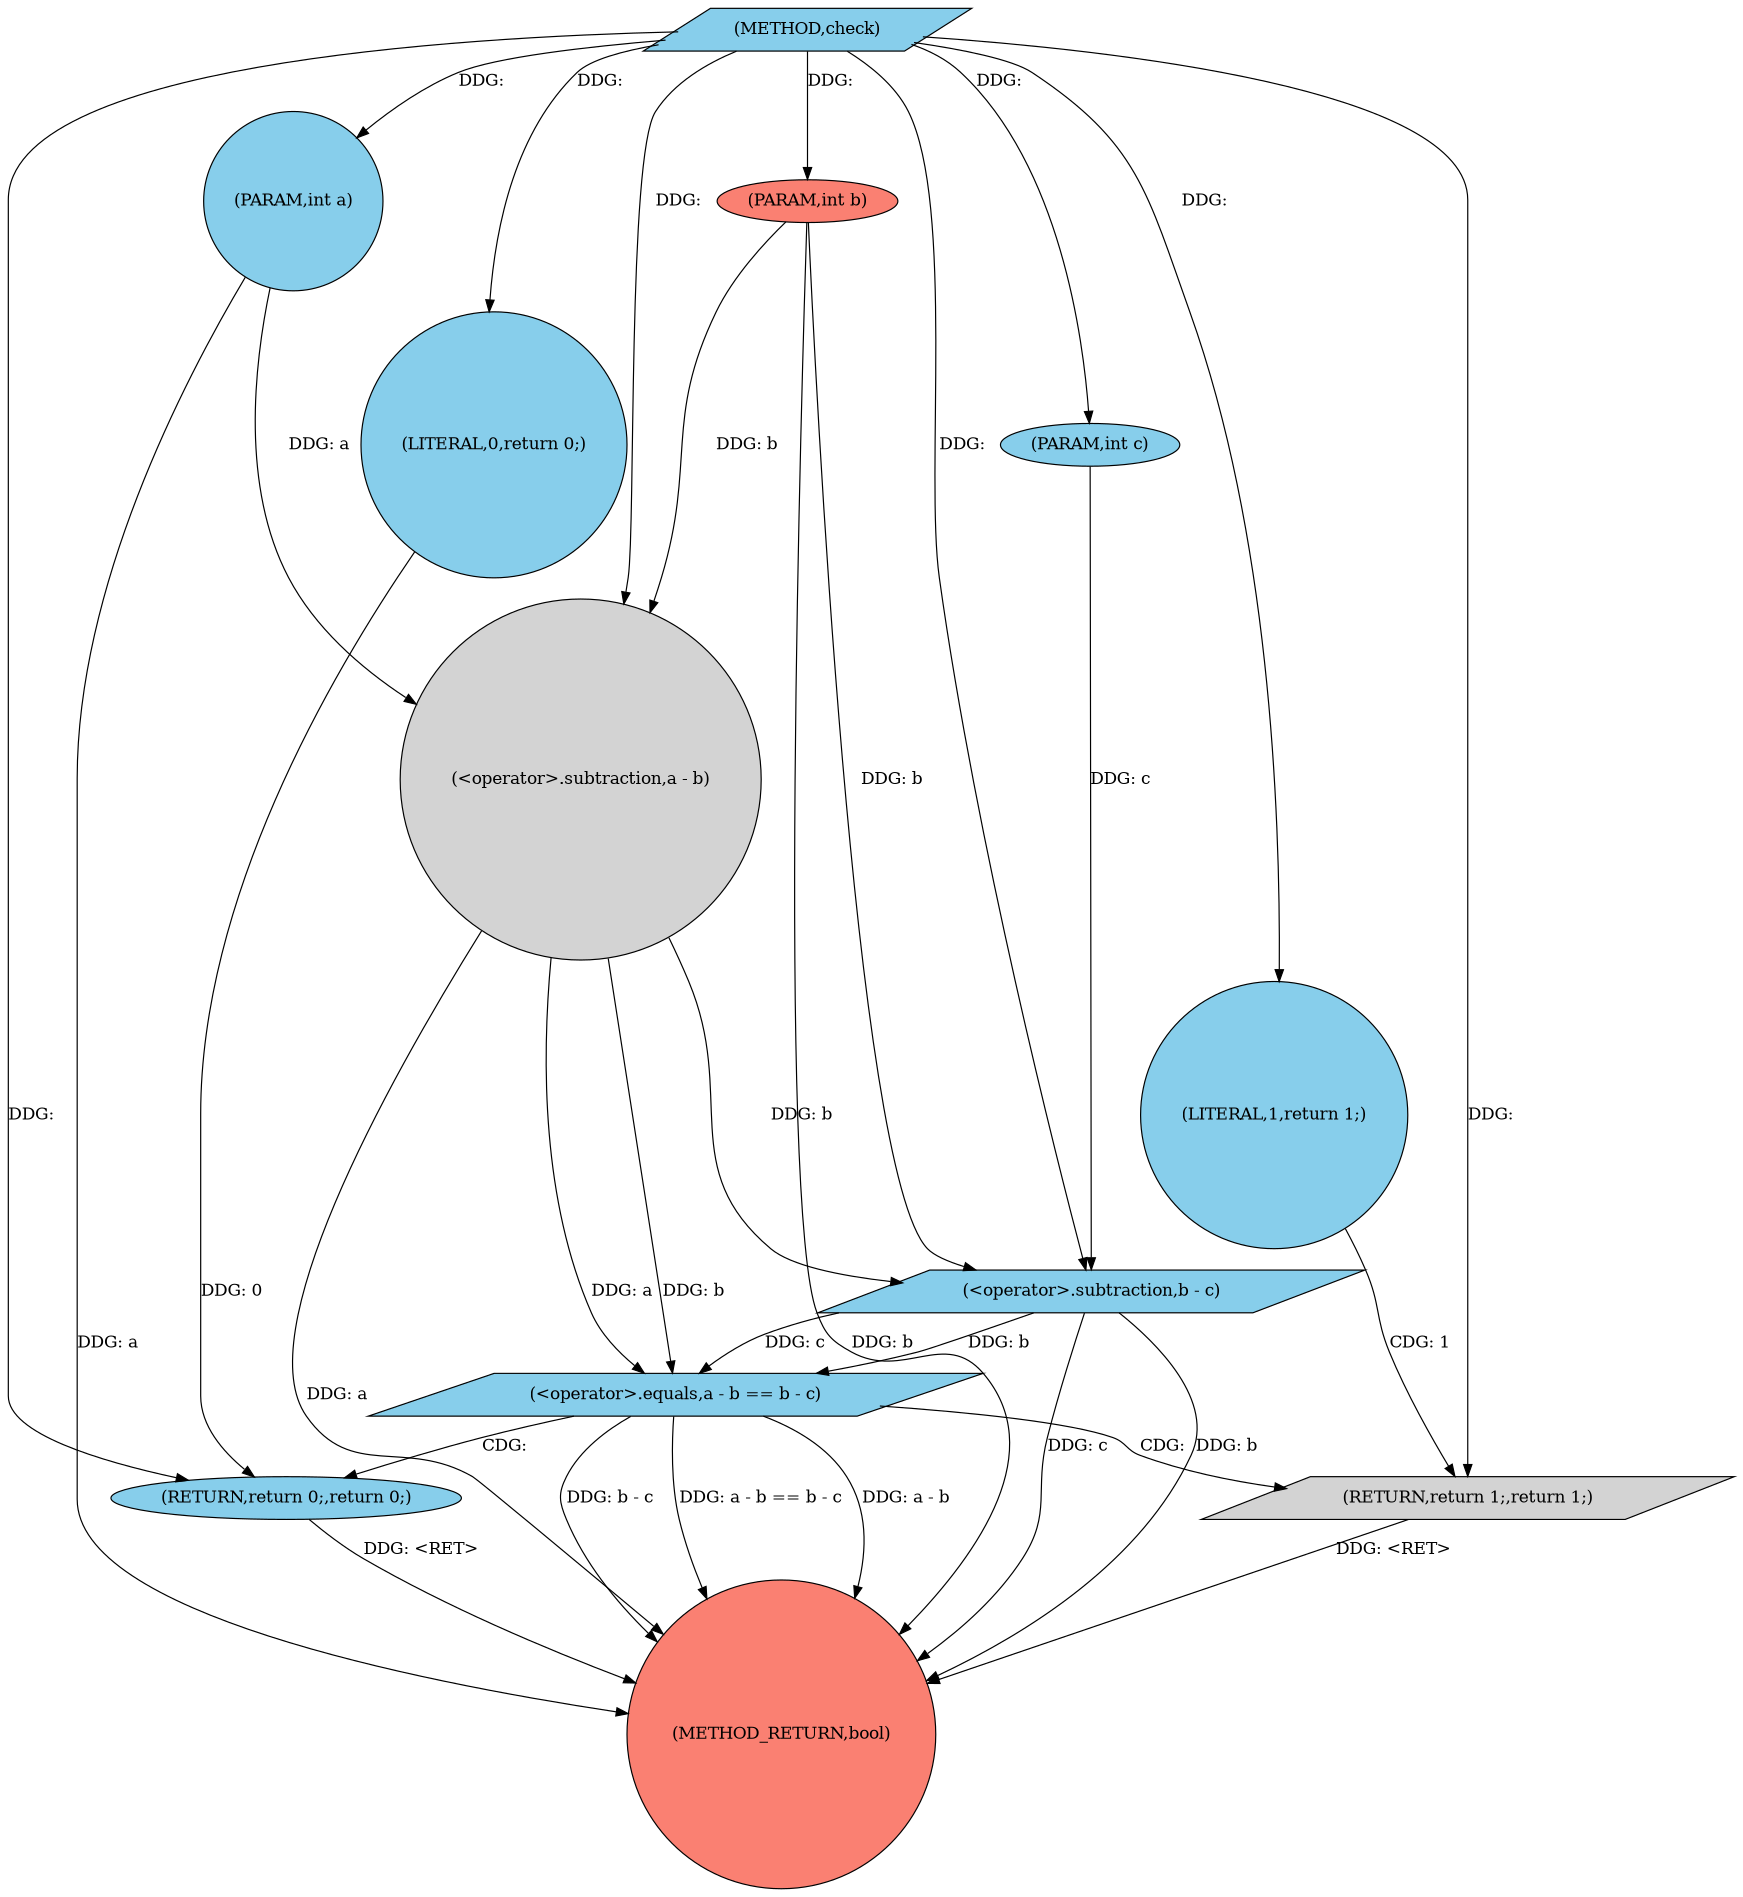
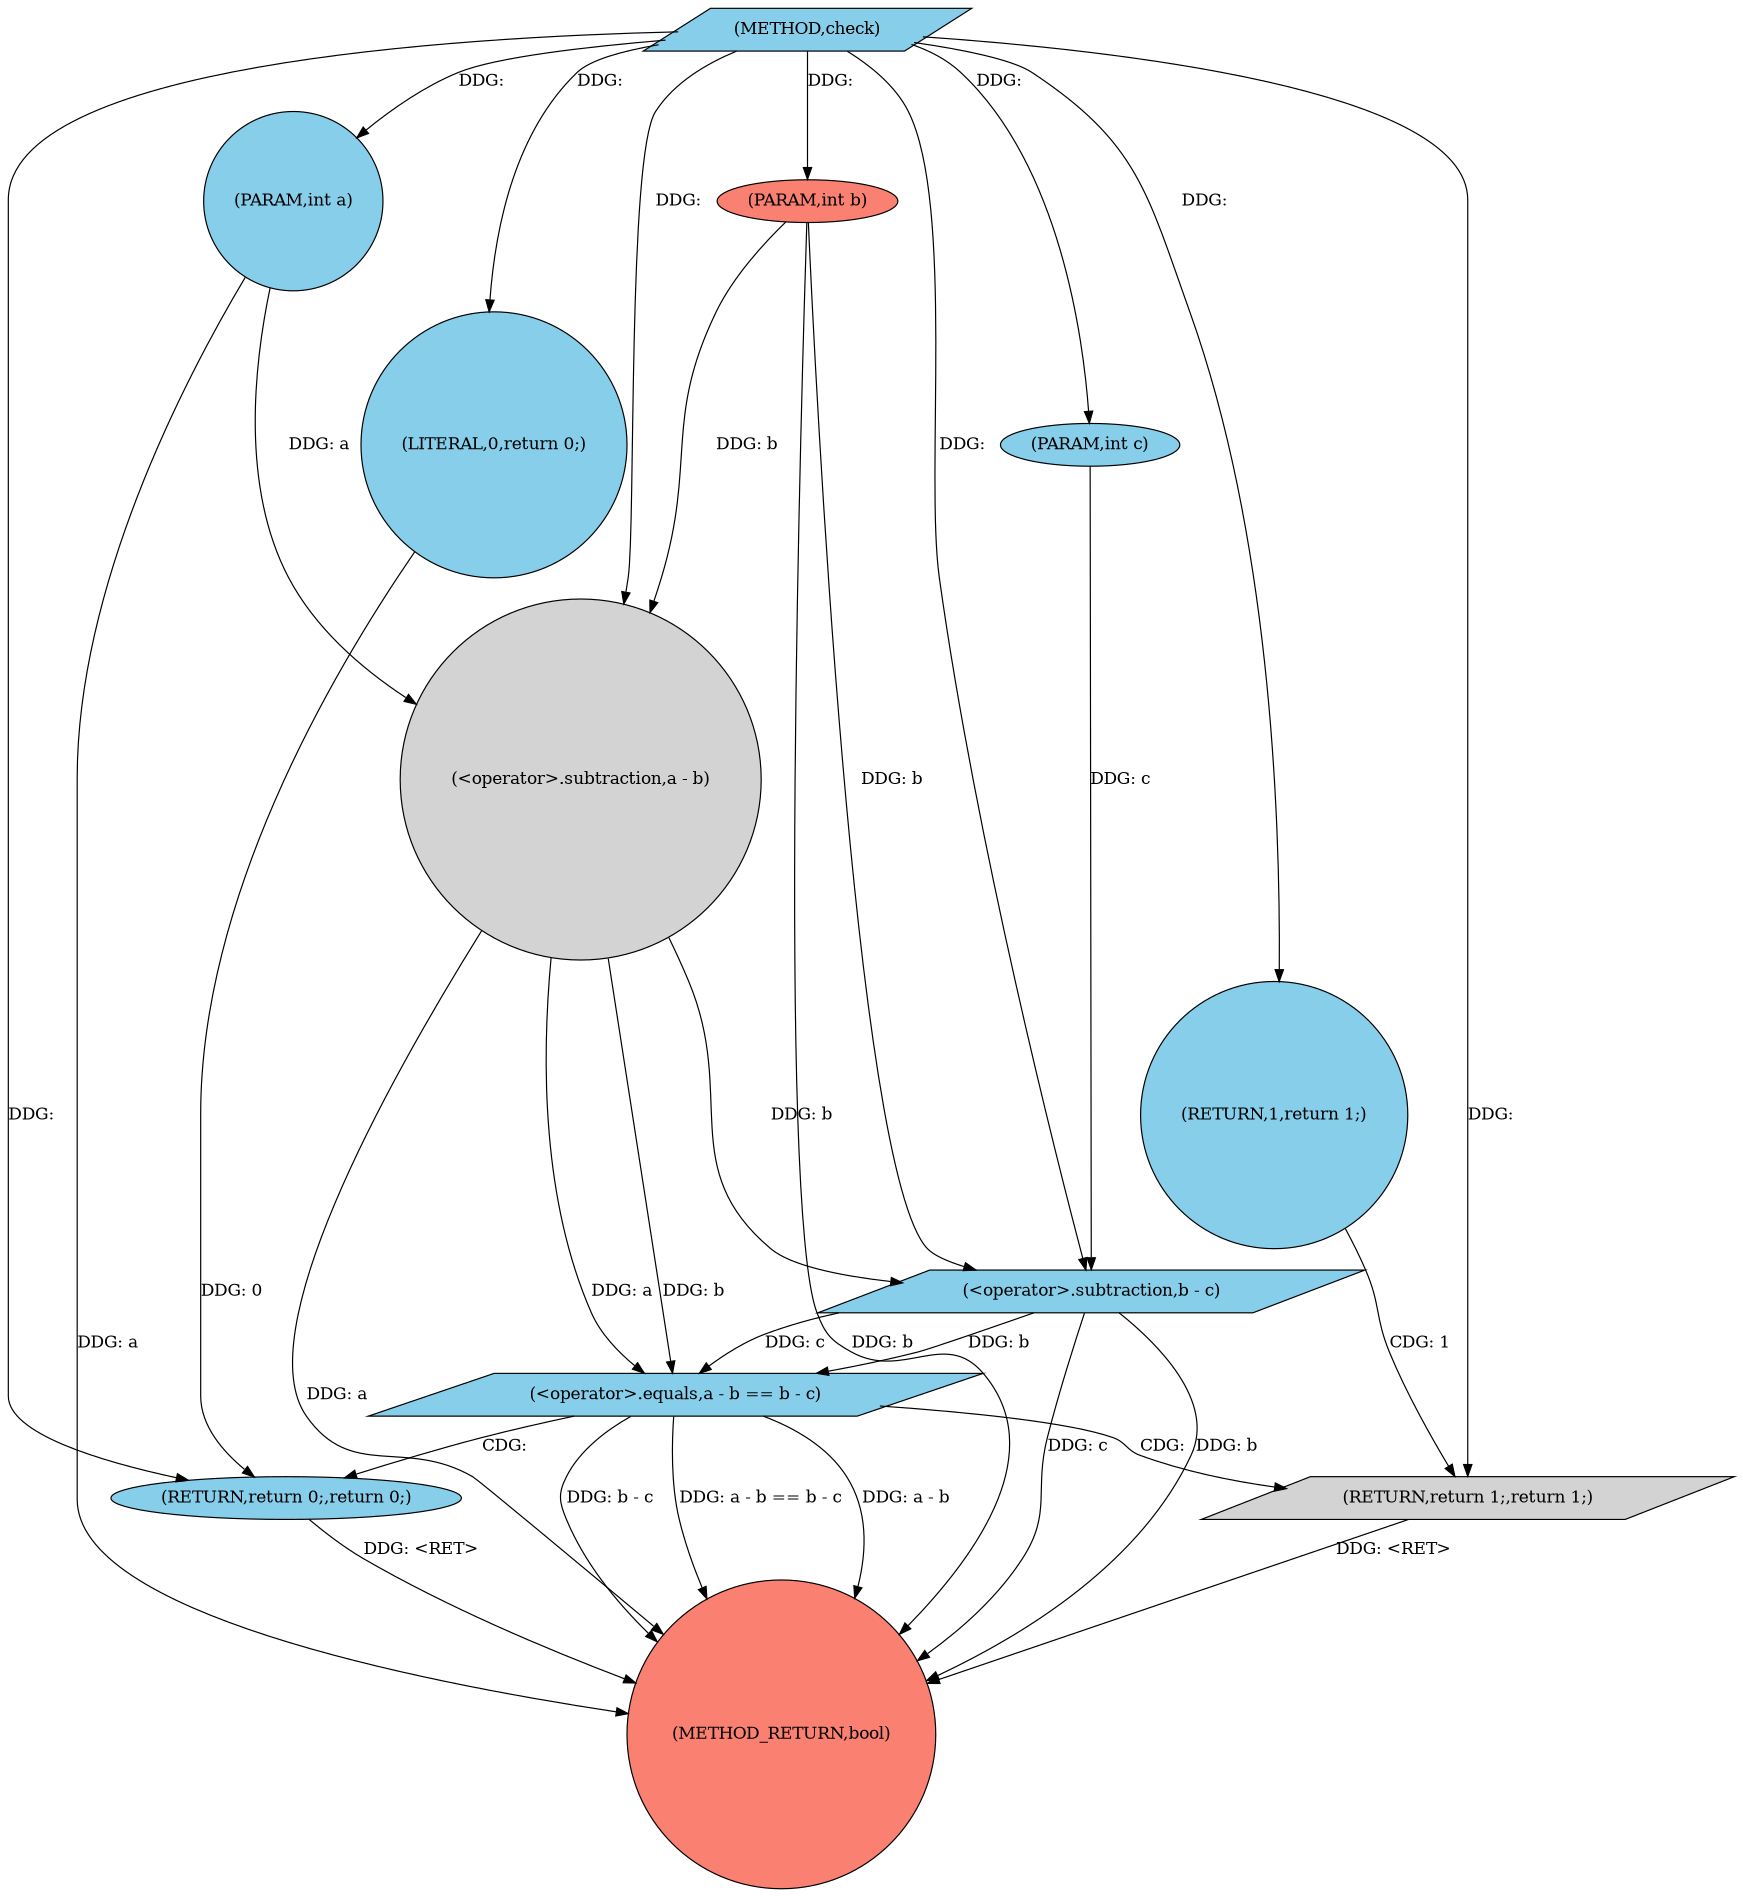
  digraph {
    node [fillcolor=skyblue shape=circle style=filled]
    n1 [label="(METHOD,check)" shape=parallelogram]
    n2 [label="(PARAM,int a)"]
    n3 [fillcolor=salmon label="(PARAM,int b)" shape=ellipse]
    n4 [label="(PARAM,int c)" shape=ellipse]
    n5 [label="(RETURN,return 0;,return 0;)" shape=ellipse]
    n6 [fillcolor=lightgrey label="(RETURN,return 1;,return 1;)" shape=parallelogram]
    n7 [label="(LITERAL,0,return 0;)"]
-   n8 [label="(LITERAL,1,return 1;)"]
+   n8 [label="(RETURN,1,return 1;)"]
    n9 [fillcolor=lightgrey label="(<operator>.subtraction,a - b)"]
    n10 [label="(<operator>.subtraction,b - c)" shape=parallelogram]
    n11 [fillcolor=salmon label="(METHOD_RETURN,bool)"]
    n12 [label="(<operator>.equals,a - b == b - c)" shape=parallelogram]
    n1 -> n2 [label="DDG: "]
    n1 -> n3 [label="DDG: "]
    n1 -> n4 [label="DDG: "]
    n1 -> n5 [label="DDG: "]
    n1 -> n6 [label="DDG: "]
    n1 -> n7 [label="DDG: "]
    n1 -> n8 [label="DDG: "]
    n1 -> n9 [label="DDG: "]
    n1 -> n10 [label="DDG: "]
    n2 -> n9 [label="DDG: a"]
    n2 -> n11 [label="DDG: a"]
    n3 -> n9 [label="DDG: b"]
    n3 -> n10 [label="DDG: b"]
    n3 -> n11 [label="DDG: b"]
    n4 -> n10 [label="DDG: c"]
    n5 -> n11 [label="DDG: <RET>"]
    n6 -> n11 [label="DDG: <RET>"]
    n7 -> n5 [label="DDG: 0"]
    n8 -> n6 [label="CDG: 1"]
    n9 -> n10 [label="DDG: b"]
    n9 -> n11 [label="DDG: a"]
    n9 -> n12 [label="DDG: b"]
    n9 -> n12 [label="DDG: a"]
    n10 -> n11 [label="DDG: b"]
    n10 -> n11 [label="DDG: c"]
    n10 -> n12 [label="DDG: b"]
    n10 -> n12 [label="DDG: c"]
    n12 -> n5 [label="CDG: "]
    n12 -> n6 [label="CDG: "]
    n12 -> n11 [label="DDG: a - b"]
    n12 -> n11 [label="DDG: b - c"]
    n12 -> n11 [label="DDG: a - b == b - c"]
  }
